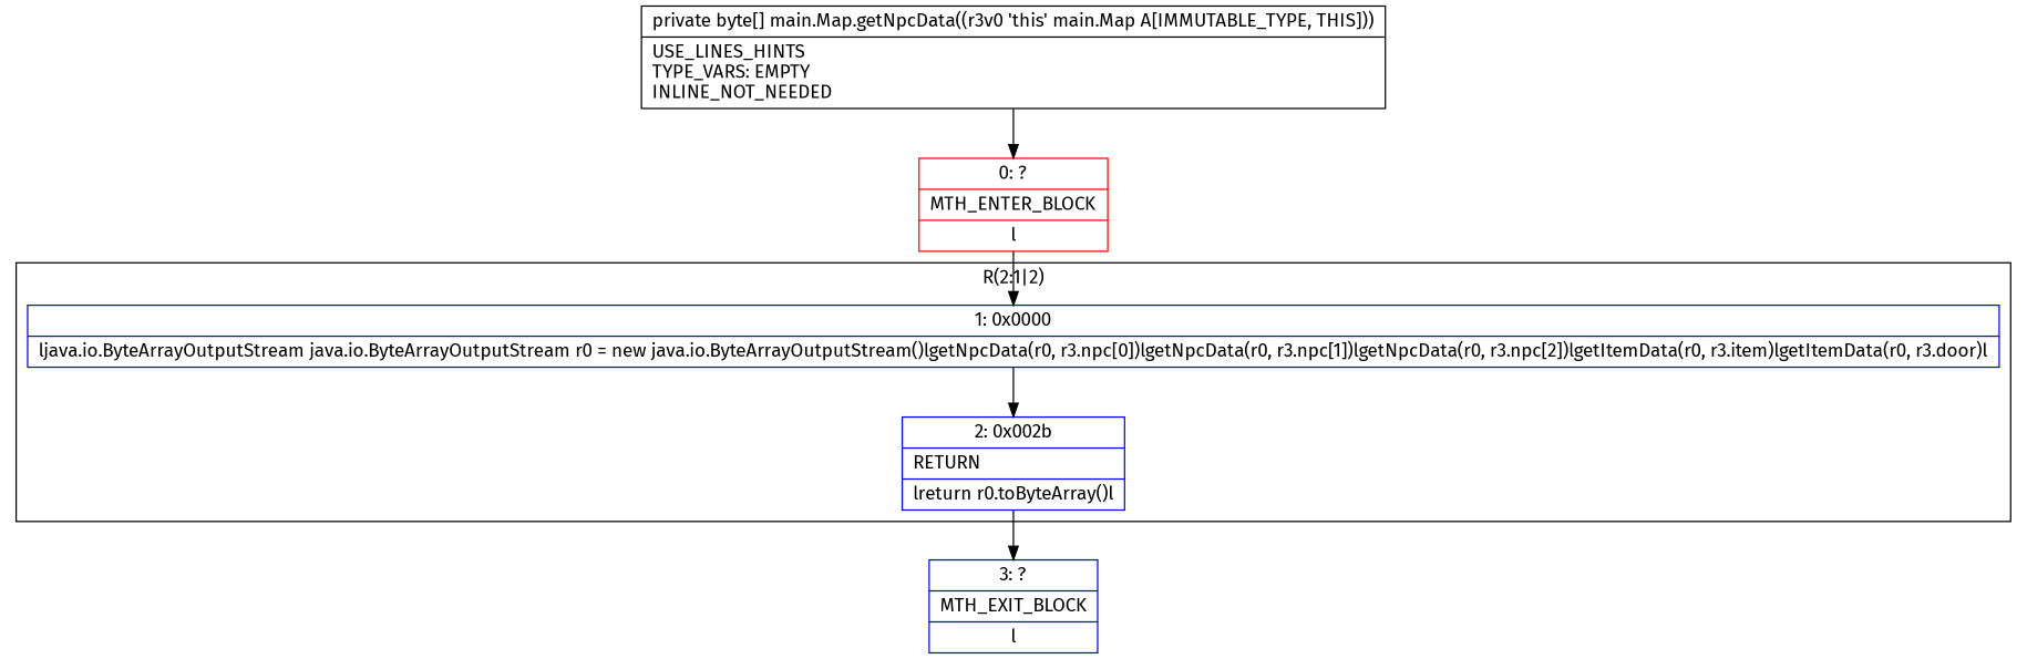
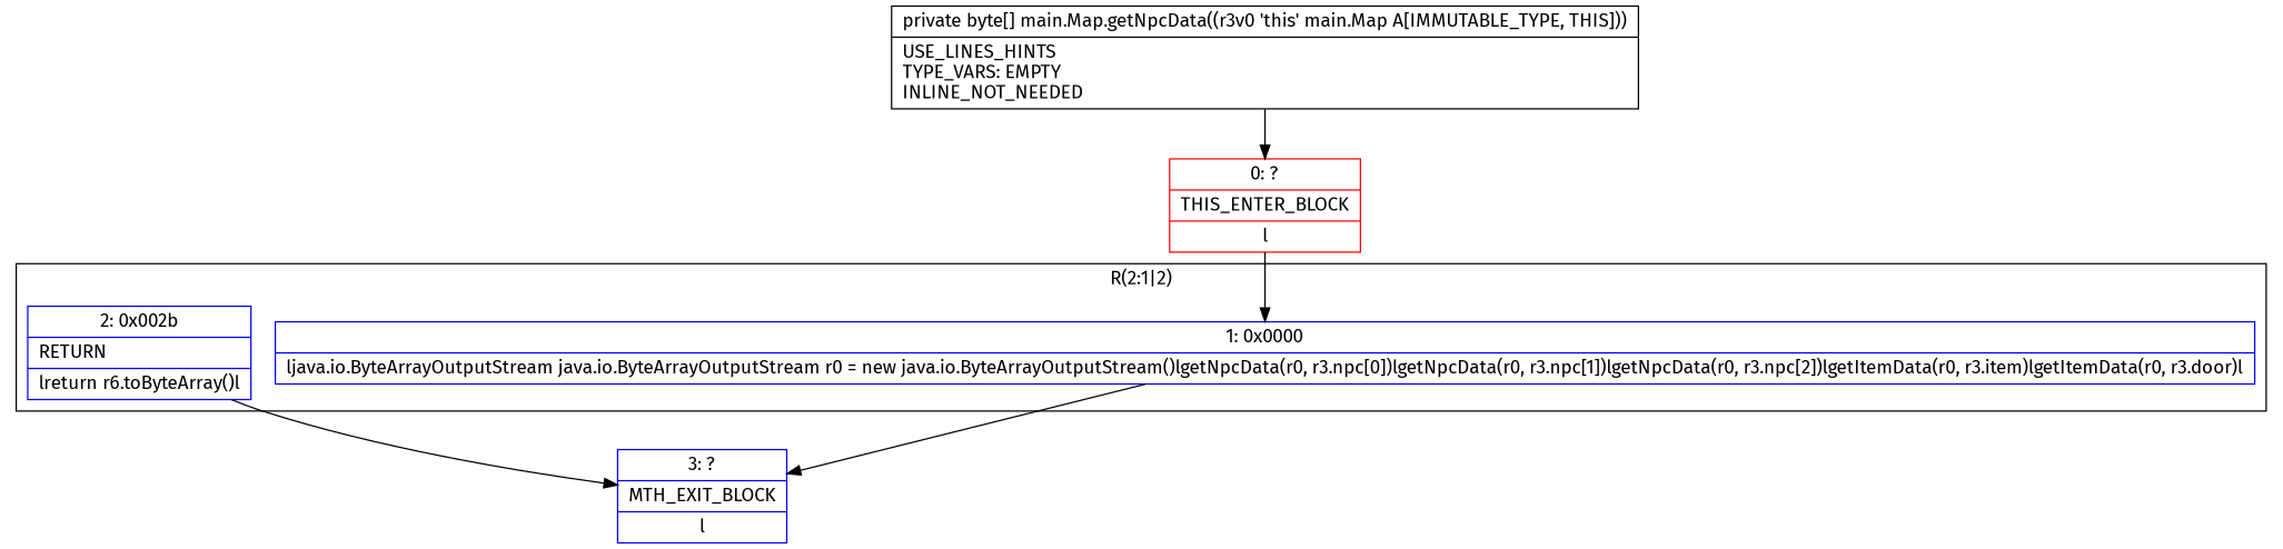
  digraph {
    fontname="Fira Sans"
    node [color=blue fontname="Fira Sans" shape=record]
    edge [fontname="Fira Sans"]
    n1 [label="{1\:\ 0x0000|ljava.io.ByteArrayOutputStream java.io.ByteArrayOutputStream r0 = new java.io.ByteArrayOutputStream()lgetNpcData(r0, r3.npc[0])lgetNpcData(r0, r3.npc[1])lgetNpcData(r0, r3.npc[2])lgetItemData(r0, r3.item)lgetItemData(r0, r3.door)l}"]
-   n2 [label="{2\:\ 0x002b|RETURN\l|lreturn r0.toByteArray()l}"]
+   n2 [label="{2\:\ 0x002b|RETURN\l|lreturn r6.toByteArray()l}"]
    n3 [label="{3\:\ ?|MTH_EXIT_BLOCK\l|l}"]
-   n4 [color=red label="{0\:\ ?|MTH_ENTER_BLOCK\l|l}"]
+   n4 [color=red label="{0\:\ ?|THIS_ENTER_BLOCK\l|l}"]
    n5 [label="{private byte[] main.Map.getNpcData((r3v0 'this' main.Map A[IMMUTABLE_TYPE, THIS]))  | USE_LINES_HINTS\lTYPE_VARS: EMPTY\lINLINE_NOT_NEEDED\l}" color=""]
    subgraph cluster_1 {
      label="R(2:1|2)"
      n1
      n2
    }
-   n1 -> n2
+   n1 -> n3
    n2 -> n3
    n4 -> n1
    n5 -> n4
  }
